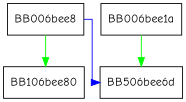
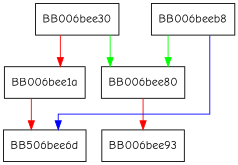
  digraph {
    fontname="Comic Neue"
    splines=ortho
    node [fontname="Comic Neue" shape=box]
    edge [color=red fontname="Comic Neue"]
-   BB006bee80 [label=BB106bee80]
+   BB006bee30
+   BB006bee80
    n3 [label=BB006bee1a]
+   BB006bee93
    n5 [label=BB506bee6d]
-   BB006beeb8 [label=BB006bee8]
-   n3 -> n5 [color=green]
+   BB006beeb8
+   BB006bee30 -> BB006bee80 [color=green]
+   BB006bee30 -> n3
+   BB006bee80 -> BB006bee93
+   n3 -> n5
    BB006beeb8 -> BB006bee80 [color=green]
    BB006beeb8 -> n5 [color=blue]
  }
